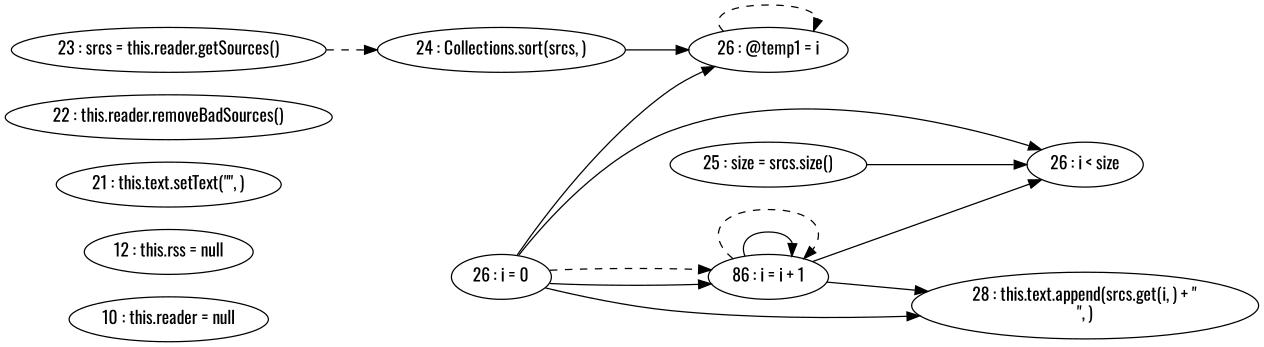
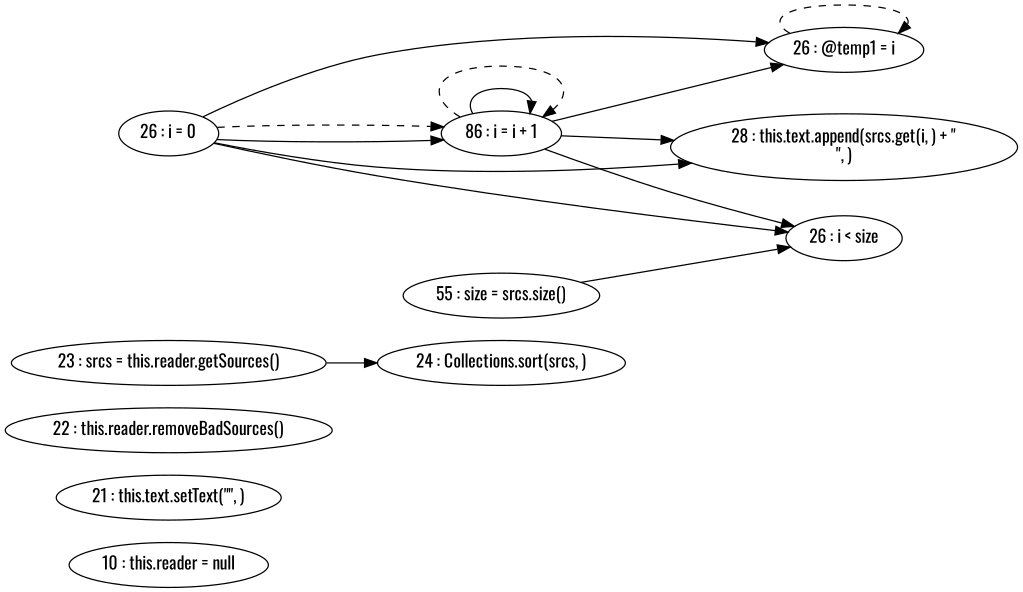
  digraph {
    fontname=Oswald
    rankdir=LR
    node [fontname=Oswald]
    edge [fontname=Oswald]
    "10 : this.reader = null"
-   "12 : this.rss = null"
    "21 : this.text.setText(\"\", )"
    "22 : this.reader.removeBadSources()"
    "23 : srcs = this.reader.getSources()"
    "24 : Collections.sort(srcs, )"
-   "25 : size = srcs.size()"
+   "25 : size = srcs.size()" [label="55 : size = srcs.size()"]
    "26 : i < size"
    "26 : i = 0"
    n10 [label="86 : i = i + 1"]
    "26 : @temp1 = i"
    "28 : this.text.append(srcs.get(i, ) + \"\n\", )"
-   "23 : srcs = this.reader.getSources()" -> "24 : Collections.sort(srcs, )" [style=dashed]
+   "23 : srcs = this.reader.getSources()" -> "24 : Collections.sort(srcs, )"
    "25 : size = srcs.size()" -> "26 : i < size"
    "26 : i = 0" -> "26 : i < size"
    "26 : i = 0" -> n10
    "26 : i = 0" -> n10 [style=dashed]
    "26 : i = 0" -> "26 : @temp1 = i"
    "26 : i = 0" -> "28 : this.text.append(srcs.get(i, ) + \"\n\", )"
    n10 -> "26 : i < size"
    n10 -> n10
    n10 -> n10 [style=dashed]
-   "24 : Collections.sort(srcs, )" -> "26 : @temp1 = i"
+   n10 -> "26 : @temp1 = i"
    n10 -> "28 : this.text.append(srcs.get(i, ) + \"\n\", )"
    "26 : @temp1 = i" -> "26 : @temp1 = i" [style=dashed]
  }
